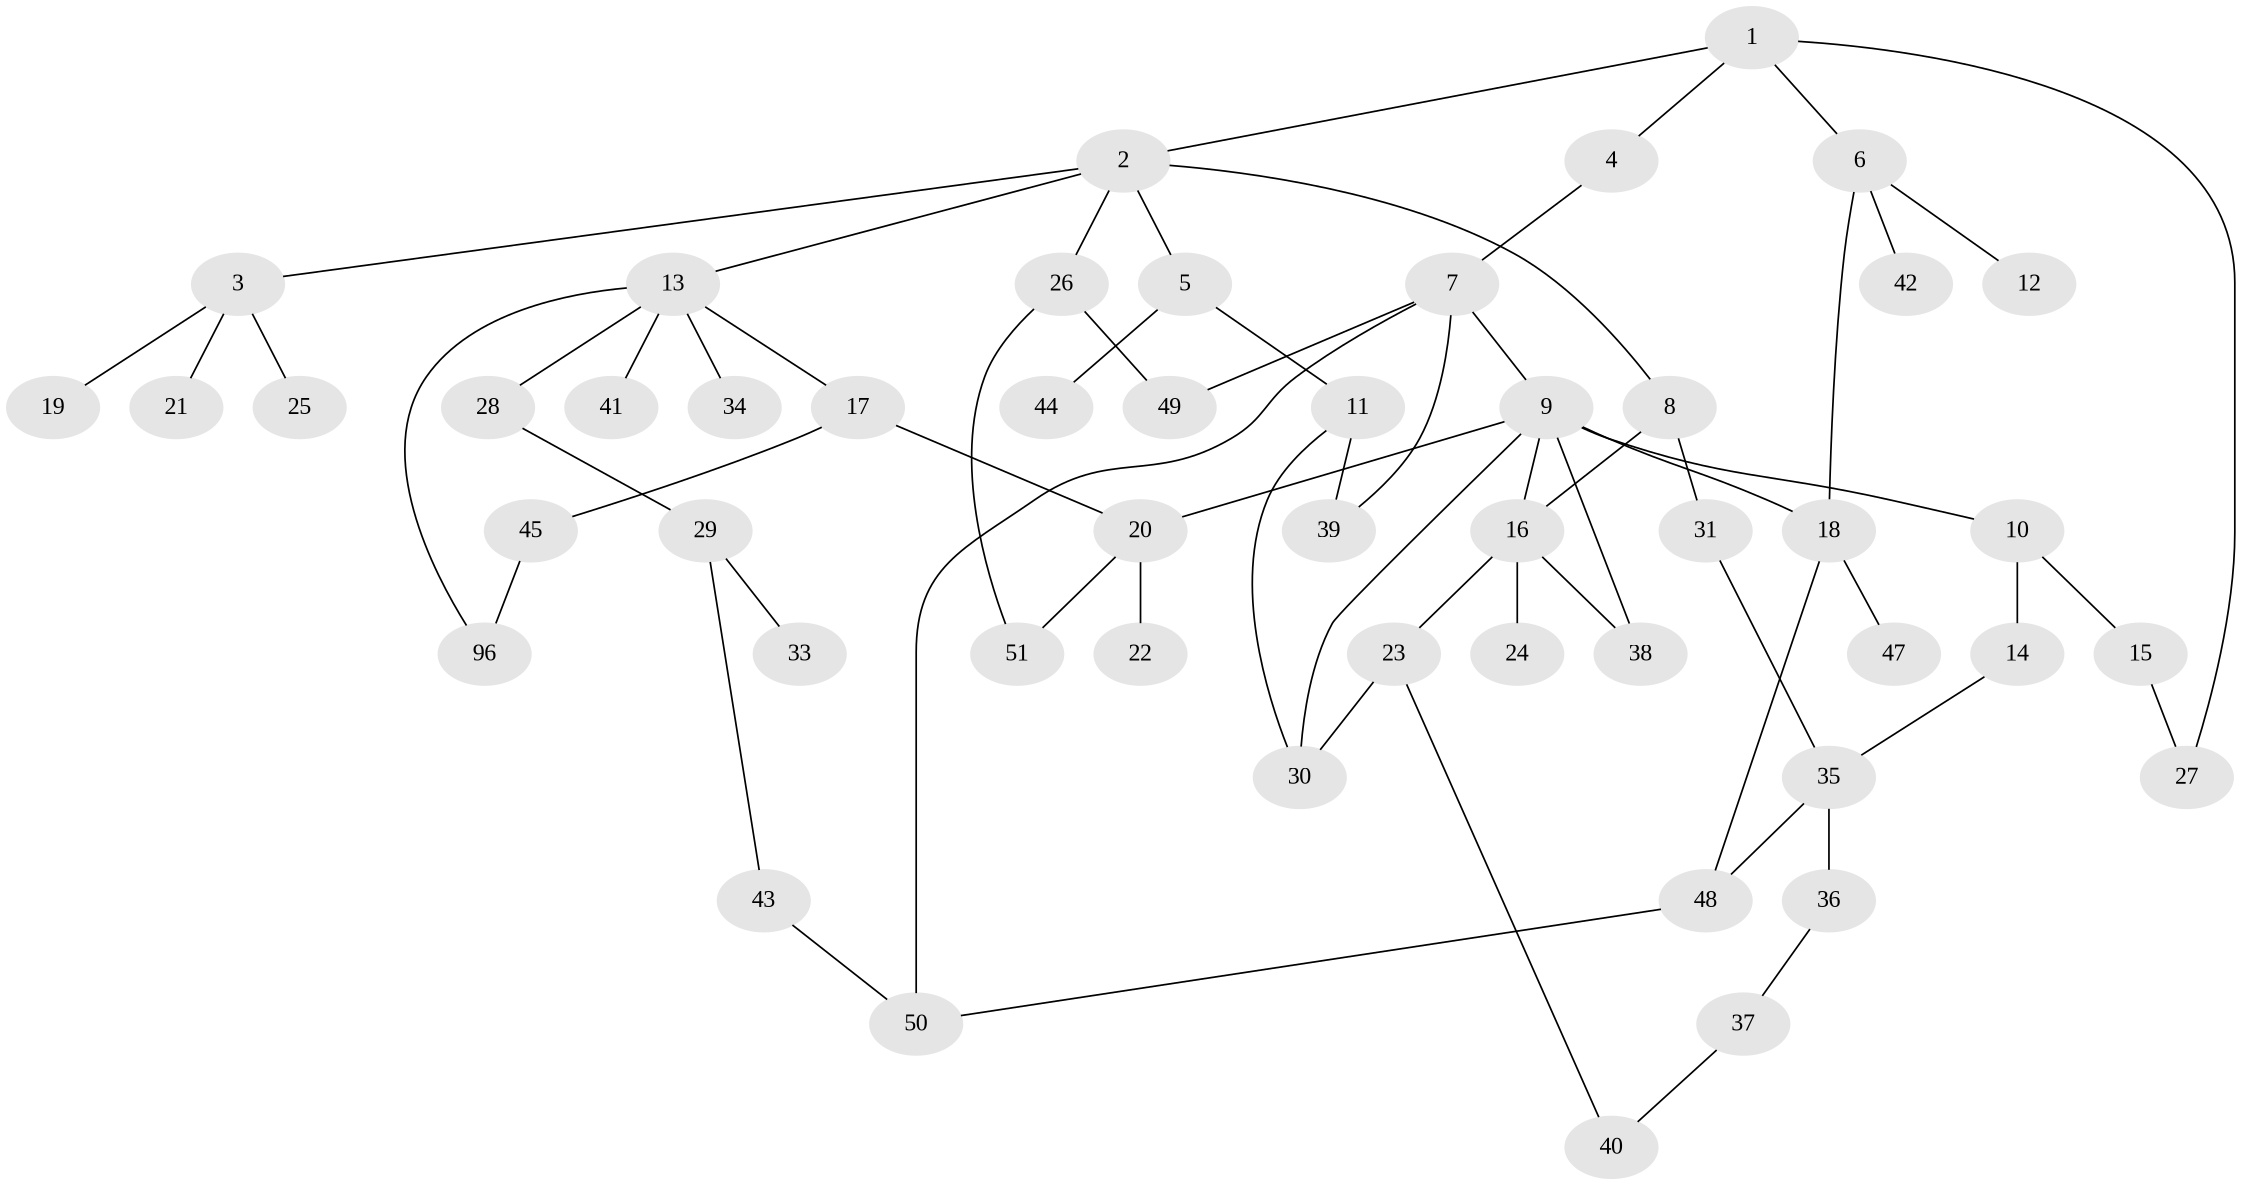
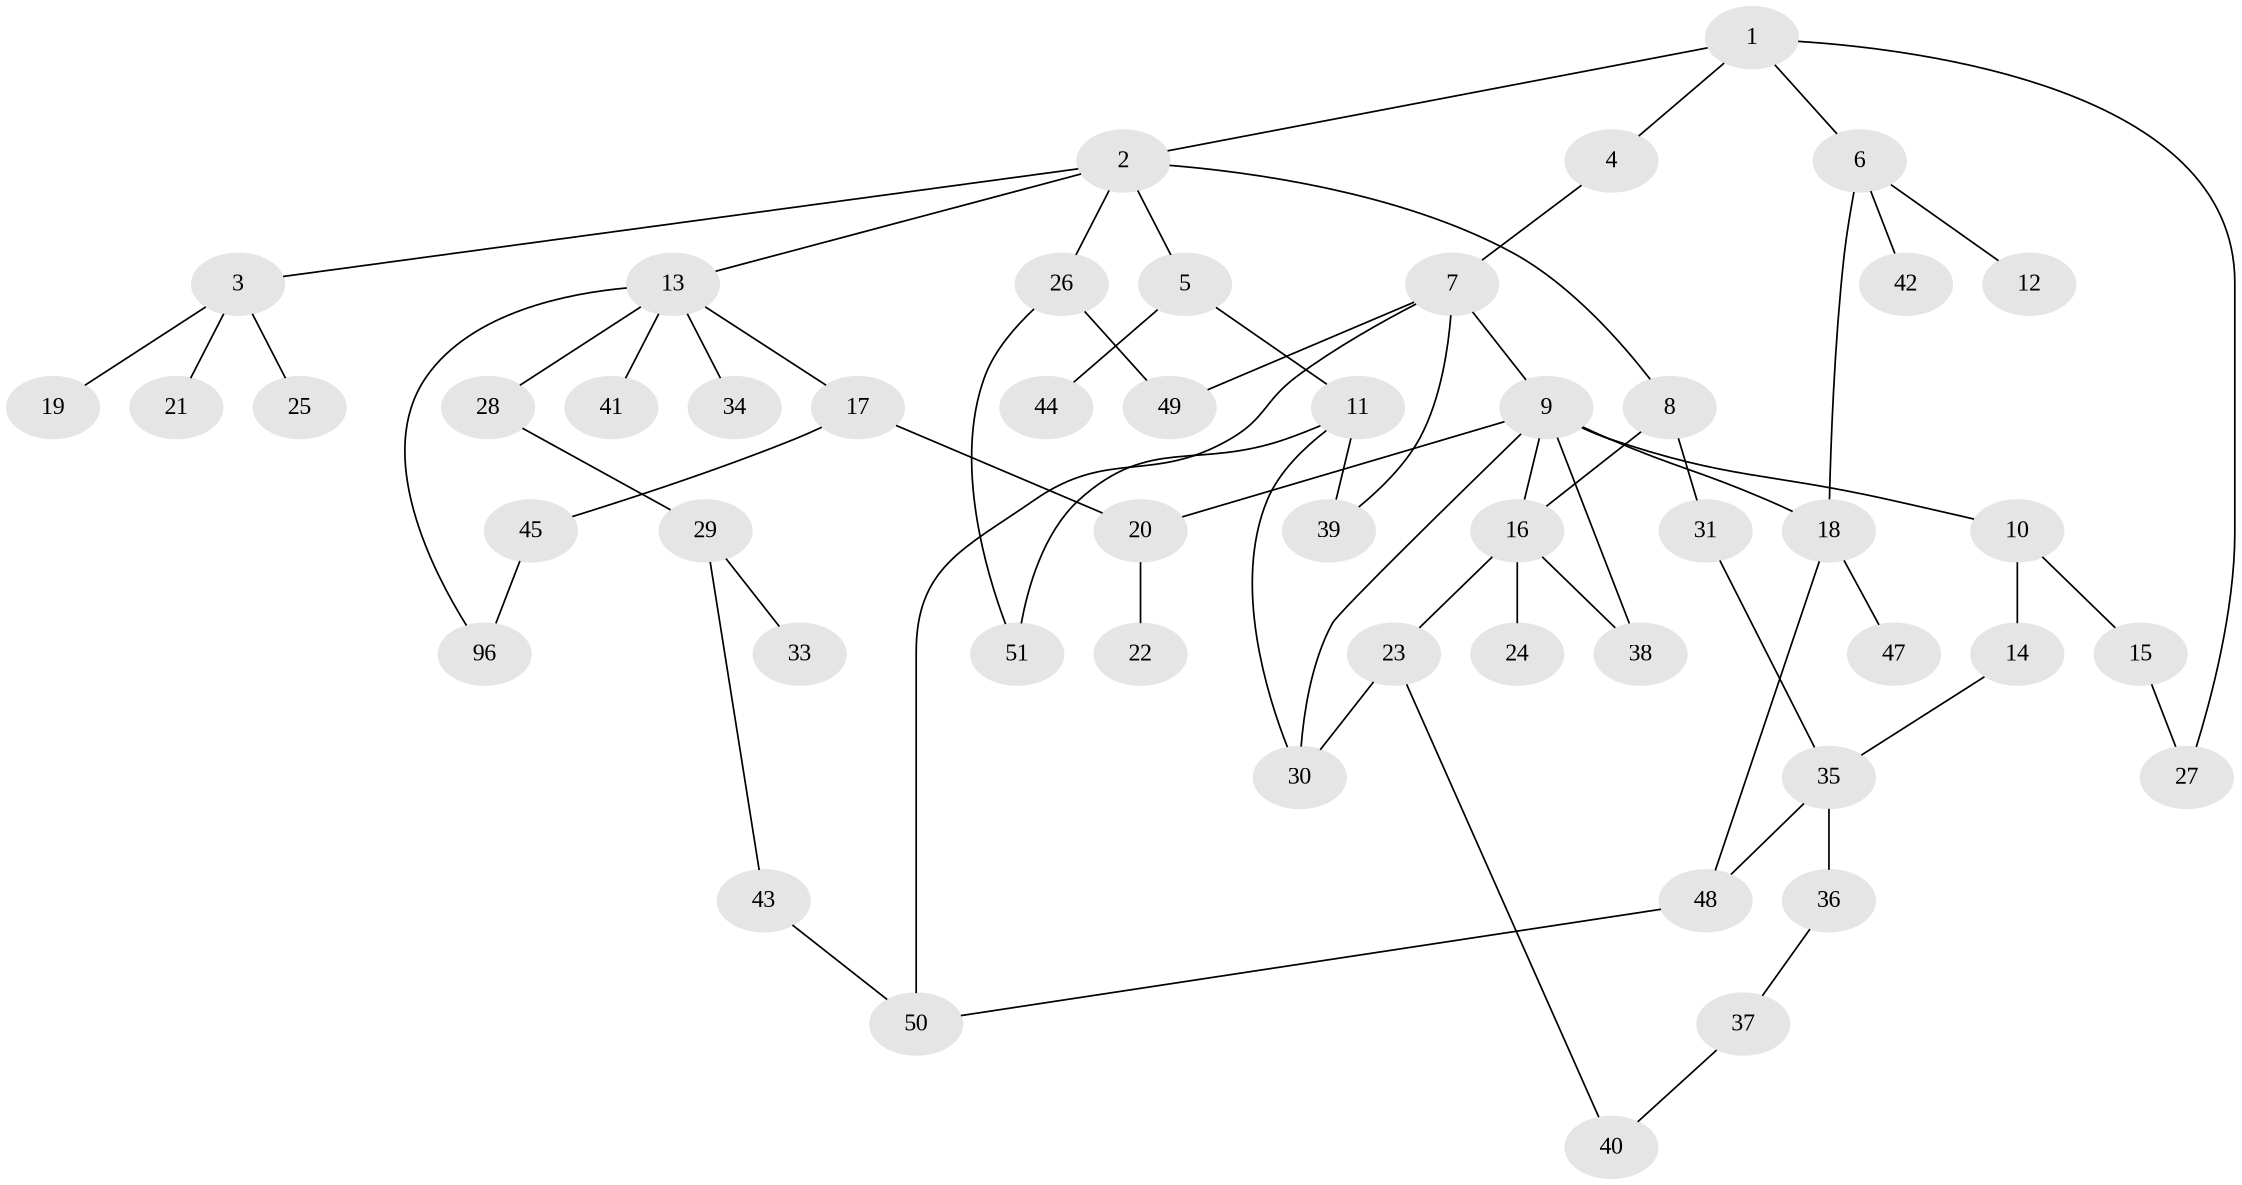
  graph {
    fontname="Liberation Serif"
    node [color=gray90 fontname="Liberation Serif" style=filled]
    edge [fontname="Liberation Serif"]
    1
    2
    4
    6
    27
    3
    5
    8
    13
    26
    7
    12
    18
    42
    19
    21
    25
    11
    44
    16
    31
    17
    28
    34
    41
    n26 [label=96]
    49
    51
    9
    39
    50
    30
    47
    48
    10
    20
    38
    23
    24
    35
    14
    15
    22
    45
    29
    36
    40
    33
    43
    37
    1 -- 2
    1 -- 4
    1 -- 6
    1 -- 27
    2 -- 3
    2 -- 5
    2 -- 8
    2 -- 13
    2 -- 26
    4 -- 7
    6 -- 12
    6 -- 18
    6 -- 42
    3 -- 19
    3 -- 21
    3 -- 25
    5 -- 11
    5 -- 44
    8 -- 16
    8 -- 31
    13 -- 17
    13 -- 28
    13 -- 34
    13 -- 41
    13 -- n26
    26 -- 49
    26 -- 51
    7 -- 49
    7 -- 9
    7 -- 39
    7 -- 50
    18 -- 47
    18 -- 48
    11 -- 39
    11 -- 30
    16 -- 38
    16 -- 23
    16 -- 24
    31 -- 35
    17 -- 20
    17 -- 45
    28 -- 29
    9 -- 18
    9 -- 16
    9 -- 30
    9 -- 10
    9 -- 20
    9 -- 38
    48 -- 50
    10 -- 14
    10 -- 15
-   20 -- 51
+   11 -- 51
    20 -- 22
    23 -- 30
    23 -- 40
    35 -- 48
    35 -- 36
    14 -- 35
    15 -- 27
    45 -- n26
    29 -- 33
    29 -- 43
    36 -- 37
    43 -- 50
    37 -- 40
  }
